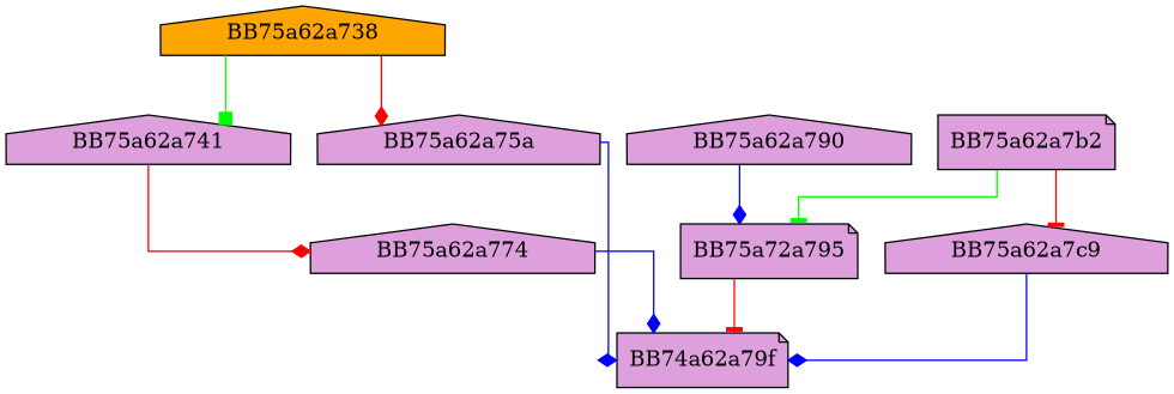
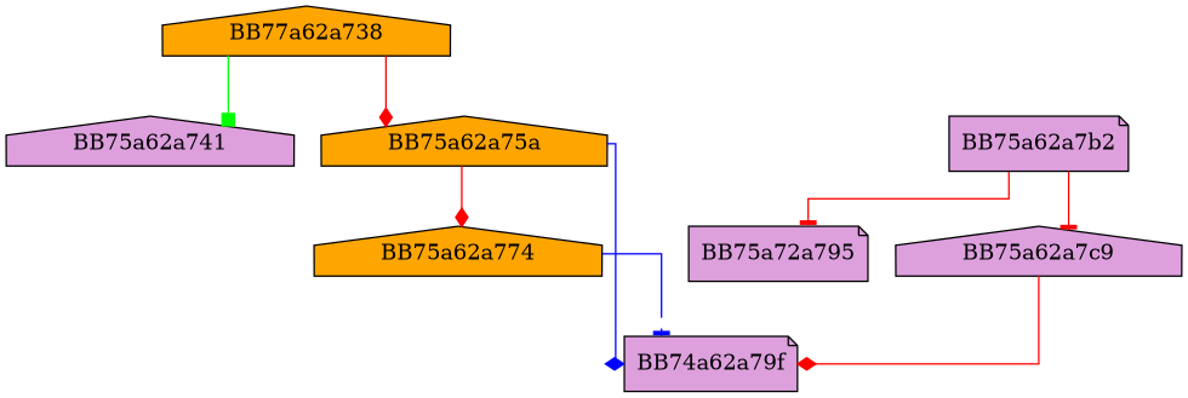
  digraph {
    splines=ortho
    node [fillcolor=plum shape=house style=filled]
    edge [arrowhead=diamond color=red]
-   BB75a62a738 [fillcolor=orange]
+   BB75a62a738 [fillcolor=orange label=BB77a62a738]
    n2 [label=BB75a62a741]
-   BB75a62a75a
-   BB75a62a774
+   BB75a62a75a [fillcolor=orange]
+   BB75a62a774 [fillcolor=orange]
    n5 [label=BB74a62a79f shape=note]
    BB75a62a7b2 [shape=note]
    n7 [label=BB75a72a795 shape=note]
    BB75a62a7c9
-   BB75a62a790
    BB75a62a738 -> n2 [arrowhead=box color=green]
    BB75a62a738 -> BB75a62a75a
-   n2 -> BB75a62a774
+   BB75a62a75a -> BB75a62a774
    BB75a62a75a -> n5 [color=blue]
-   BB75a62a774 -> n5 [color=blue]
-   BB75a62a7b2 -> n7 [arrowhead=tee color=green]
+   BB75a62a774 -> n5 [arrowhead=tee color=blue]
+   BB75a62a7b2 -> n7 [arrowhead=tee]
    BB75a62a7b2 -> BB75a62a7c9 [arrowhead=tee]
-   n7 -> n5 [arrowhead=tee]
-   BB75a62a7c9 -> n5 [color=blue]
-   BB75a62a790 -> n7 [color=blue]
+   BB75a62a7c9 -> n5
  }
